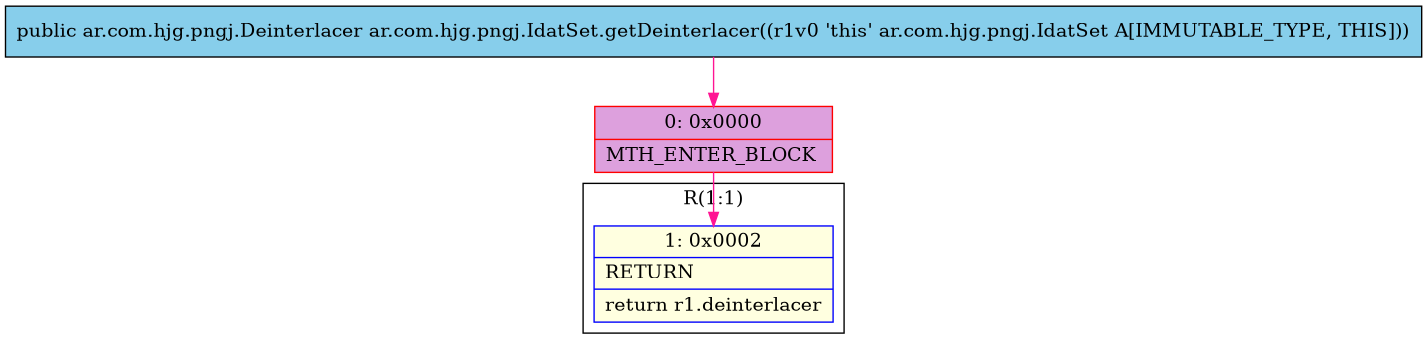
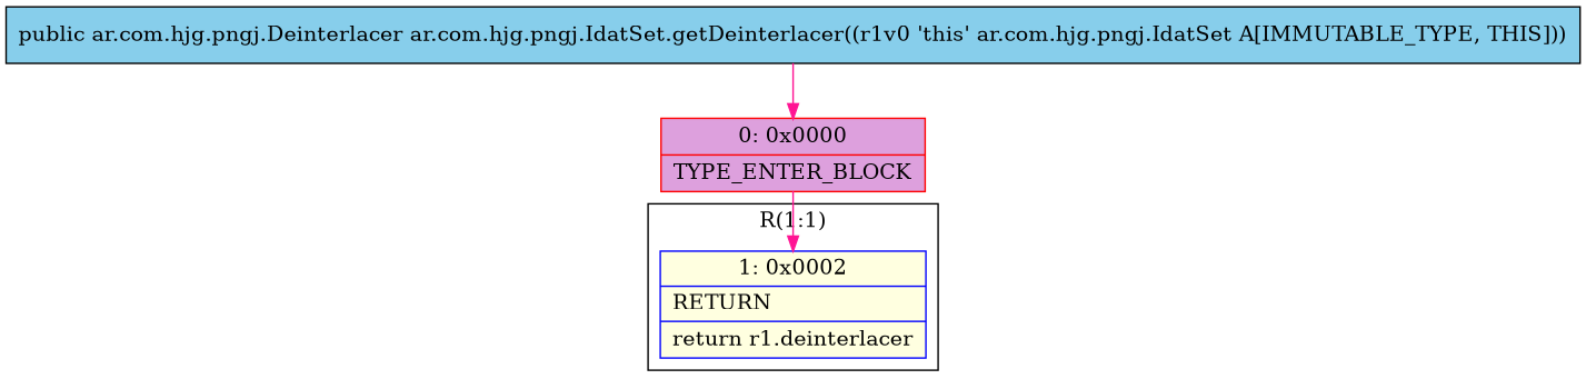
  digraph {
    node [shape=record style=filled]
    edge [color=deeppink]
    n1 [color=blue label="{1\:\ 0x0002|RETURN\l|return r1.deinterlacer\l}" fillcolor=lightyellow]
-   n2 [color=red label="{0\:\ 0x0000|MTH_ENTER_BLOCK\l}" fillcolor=plum]
+   n2 [color=red label="{0\:\ 0x0000|TYPE_ENTER_BLOCK\l}" fillcolor=plum]
    n3 [label="{public ar.com.hjg.pngj.Deinterlacer ar.com.hjg.pngj.IdatSet.getDeinterlacer((r1v0 'this' ar.com.hjg.pngj.IdatSet A[IMMUTABLE_TYPE, THIS])) }" fillcolor=skyblue]
    subgraph cluster_1 {
      label="R(1:1)"
      n1
    }
    n2 -> n1
    n3 -> n2
  }
